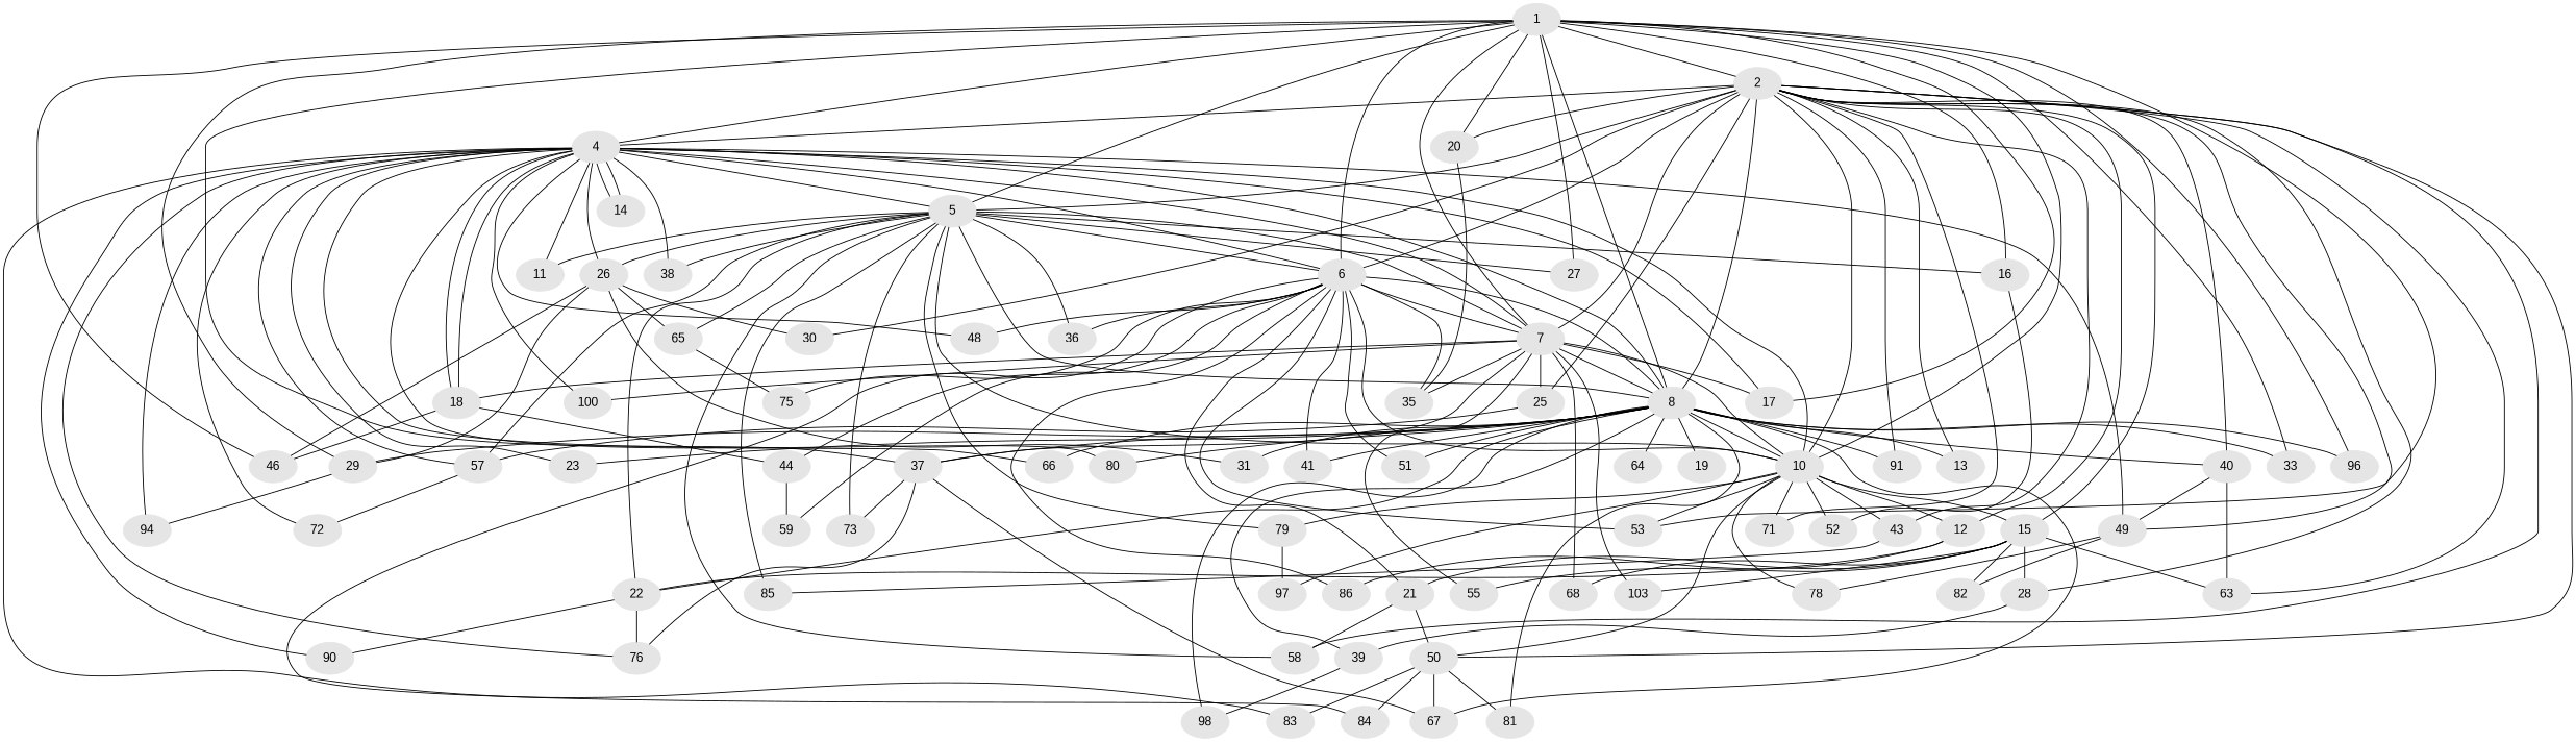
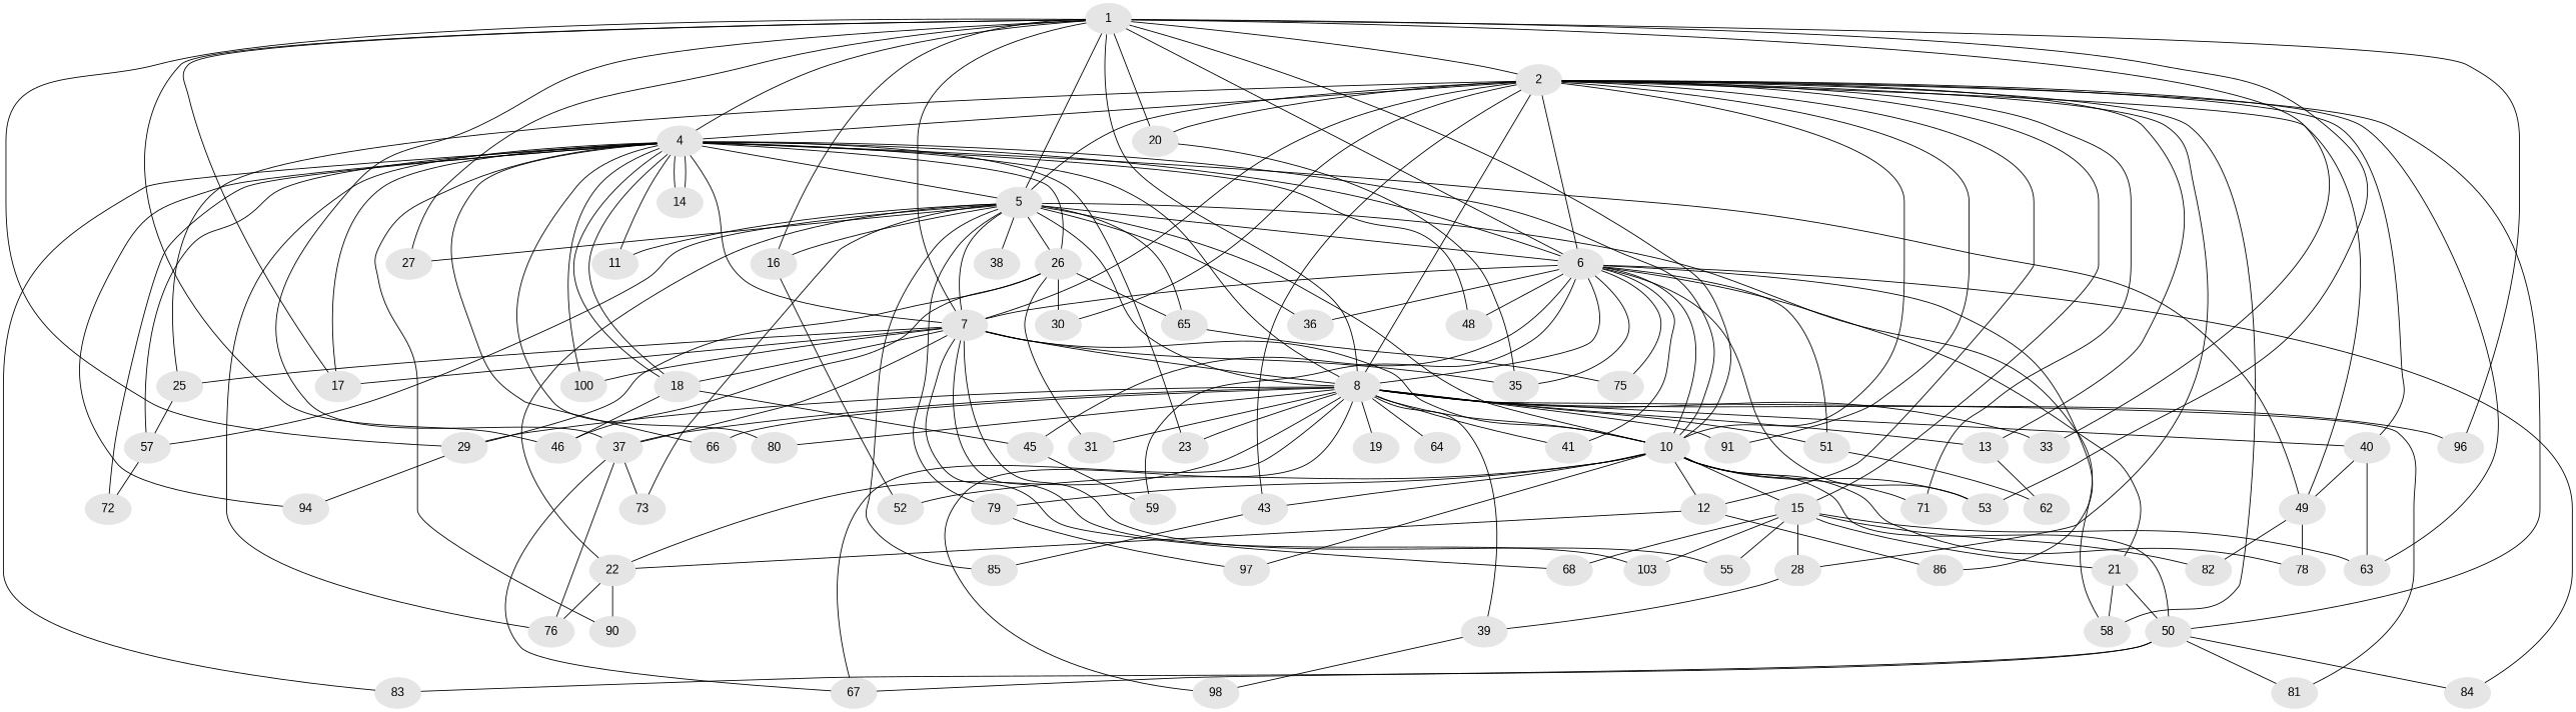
  graph {
    fontname="Liberation Sans"
    node [color=gray90 fontname="Liberation Sans" style=filled]
    edge [fontname="Liberation Sans"]
    1 [super="+70"]
    2 [super="+3"]
    4 [super="+24"]
    5 [super="+47"]
    6 [super="+61"]
    7 [super="+104"]
    8 [super="+9"]
    10 [super="+102"]
    16
    17
    20 [super="+54"]
    27
    29 [super="+69"]
    33 [super="+45"]
    37 [super="+42"]
    46 [super="+77"]
    53 [super="+93"]
    96
    12
    13
    15 [super="+34"]
    25
    28
    30
    40
    43
    49 [super="+56"]
    50 [super="+74"]
    58 [super="+92"]
    63 [super="+89"]
    71
    91
    11
    14
    18 [super="+32"]
    23
    26 [super="+60"]
    38
    48
    57 [super="+95"]
    66
    72
    76 [super="+99"]
    80
    83
    90
    94
    100
    22 [super="+88"]
    36
    65
    73
    79
    85 [super="+101"]
    21
    35
    41
-   44
+   44 [label=45]
    51
    59
    75
    84
    86
    55
    68
    103
    19
    31
    39
    64
    67 [super="+87"]
    81
    98
    52
    78
    97
+   62
    82
    1 -- 2 [weight=2]
    1 -- 4 [weight=2]
    1 -- 5
    1 -- 6 [weight=2]
    1 -- 7
    1 -- 8 [weight=2]
    1 -- 10
    1 -- 16
    1 -- 17
    1 -- 20
    1 -- 27
    1 -- 29
    1 -- 33
    1 -- 37
    1 -- 46
    1 -- 53
    1 -- 96
    2 -- 4 [weight=2]
    2 -- 5 [weight=2]
    2 -- 6 [weight=2]
    2 -- 7 [weight=2]
    2 -- 8 [weight=4]
    2 -- 10 [weight=2]
    2 -- 20
    2 -- 12
    2 -- 13
    2 -- 15 [weight=2]
    2 -- 25
    2 -- 28
    2 -- 30
    2 -- 40
    2 -- 43
    2 -- 49
    2 -- 50
    2 -- 58
    2 -- 63
    2 -- 71
    2 -- 91
    4 -- 5
    4 -- 6
    4 -- 7
    4 -- 8 [weight=2]
    4 -- 10
    4 -- 17
    4 -- 49
    4 -- 11
    4 -- 14
    4 -- 14
    4 -- 18
    4 -- 18
    4 -- 23
    4 -- 26
-   4 -- 38
    4 -- 48
    4 -- 57
    4 -- 66
    4 -- 72
    4 -- 76
    4 -- 80
    4 -- 83
    4 -- 90
    4 -- 94
    4 -- 100
    5 -- 6 [weight=2]
    5 -- 7
    5 -- 8 [weight=2]
    5 -- 10 [weight=2]
    5 -- 16
    5 -- 27
    5 -- 58
    5 -- 11
    5 -- 26
    5 -- 38
    5 -- 57
    5 -- 22
    5 -- 36 [weight=2]
    5 -- 65
    5 -- 73
    5 -- 79
    5 -- 85 [weight=2]
    6 -- 7
    6 -- 8 [weight=2]
    6 -- 10
    6 -- 53
    6 -- 48
    6 -- 36
    6 -- 21
    6 -- 35
    6 -- 41
    6 -- 44
    6 -- 51
    6 -- 59
    6 -- 75
    6 -- 84
    6 -- 86
    7 -- 8 [weight=2]
    7 -- 10
    7 -- 17
    7 -- 37
    7 -- 25
    7 -- 18
    7 -- 100
    7 -- 35
    7 -- 55
    7 -- 68
    7 -- 103
    8 -- 10 [weight=2]
    8 -- 29
    8 -- 33
    8 -- 37
    8 -- 96
    8 -- 13
    8 -- 40
    8 -- 91
    8 -- 23
    8 -- 66
    8 -- 80
    8 -- 22
    8 -- 41
    8 -- 51
    8 -- 19 [weight=2]
    8 -- 31
    8 -- 39
    8 -- 64 [weight=2]
    8 -- 67
    8 -- 81
    8 -- 98
    10 -- 53
    10 -- 12
    10 -- 15
    10 -- 43
    10 -- 50
    10 -- 71
    10 -- 79
    10 -- 52
    10 -- 78
    10 -- 97
    16 -- 52
    20 -- 35
    29 -- 94
    37 -- 76
    37 -- 73
    37 -- 67
    12 -- 22
    12 -- 86
+   13 -- 62
    15 -- 28
    15 -- 63
    15 -- 21
    15 -- 55
    15 -- 68
    15 -- 103
    15 -- 82
    25 -- 57
    28 -- 39
    40 -- 49
    40 -- 63
    43 -- 85
    49 -- 78
    49 -- 82
    50 -- 83
    50 -- 84
    50 -- 67
    50 -- 81
    18 -- 46
    18 -- 44
    26 -- 29
    26 -- 46
    26 -- 30
    26 -- 65
    26 -- 31
    57 -- 72
    22 -- 76
    22 -- 90
    65 -- 75
    79 -- 97
    21 -- 50
    21 -- 58
    44 -- 59
+   51 -- 62
    39 -- 98
  }
